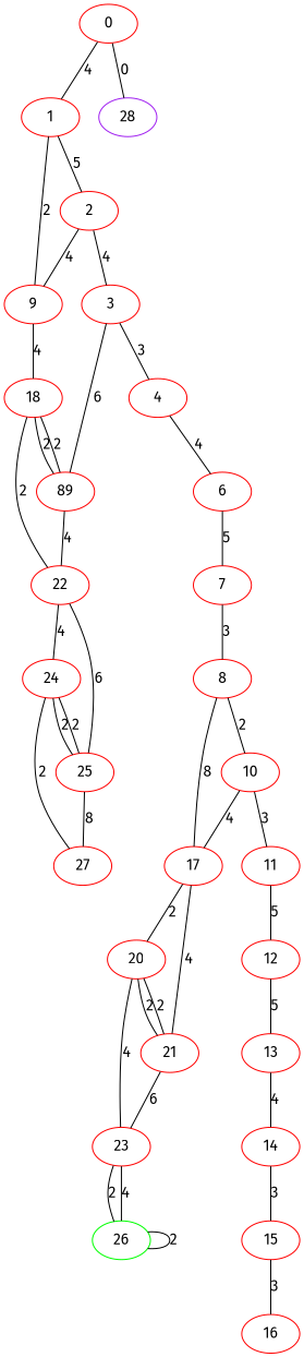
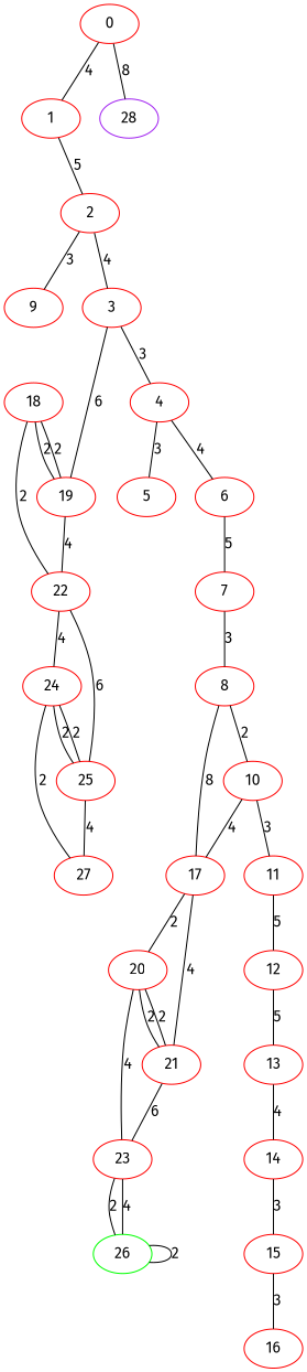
  graph {
    fontname="Fira Sans"
    node [color=red fontname="Fira Sans" weight=1]
    edge [fontname="Fira Sans"]
    0
    1
    28 [color=purple weight=4]
    2
    9
    3
    18
    4
-   19 [label=89]
+   19
+   5
    6
    7
    8
    10
    17
    11
    20
    21
    22
    12
    13
    14
    15
    16
    23
    24
    25
    26 [color=green weight=2]
    27
    0 -- 1 [label=4]
-   0 -- 28 [label=0]
+   0 -- 28 [label=8]
    1 -- 2 [label=5]
-   1 -- 9 [label=2]
-   2 -- 9 [label=4]
+   2 -- 9 [label=3]
    2 -- 3 [label=4]
-   9 -- 18 [label=4]
    3 -- 4 [label=3]
    3 -- 19 [label=6]
    18 -- 19 [label=2]
    18 -- 19 [label=2]
    18 -- 22 [label=2]
+   4 -- 5 [label=3]
    4 -- 6 [label=4]
    19 -- 22 [label=4]
    6 -- 7 [label=5]
    7 -- 8 [label=3]
    8 -- 10 [label=2]
    8 -- 17 [label=8]
    10 -- 17 [label=4]
    10 -- 11 [label=3]
    17 -- 20 [label=2]
    17 -- 21 [label=4]
    11 -- 12 [label=5]
    20 -- 21 [label=2]
    20 -- 21 [label=2]
    20 -- 23 [label=4]
    21 -- 23 [label=6]
    22 -- 24 [label=4]
    22 -- 25 [label=6]
    12 -- 13 [label=5]
    13 -- 14 [label=4]
    14 -- 15 [label=3]
    15 -- 16 [label=3]
    23 -- 26 [label=2]
    23 -- 26 [label=4]
    24 -- 25 [label=2]
    24 -- 25 [label=2]
    24 -- 27 [label=2]
-   25 -- 27 [label=8]
+   25 -- 27 [label=4]
    26 -- 26 [label=2]
  }
